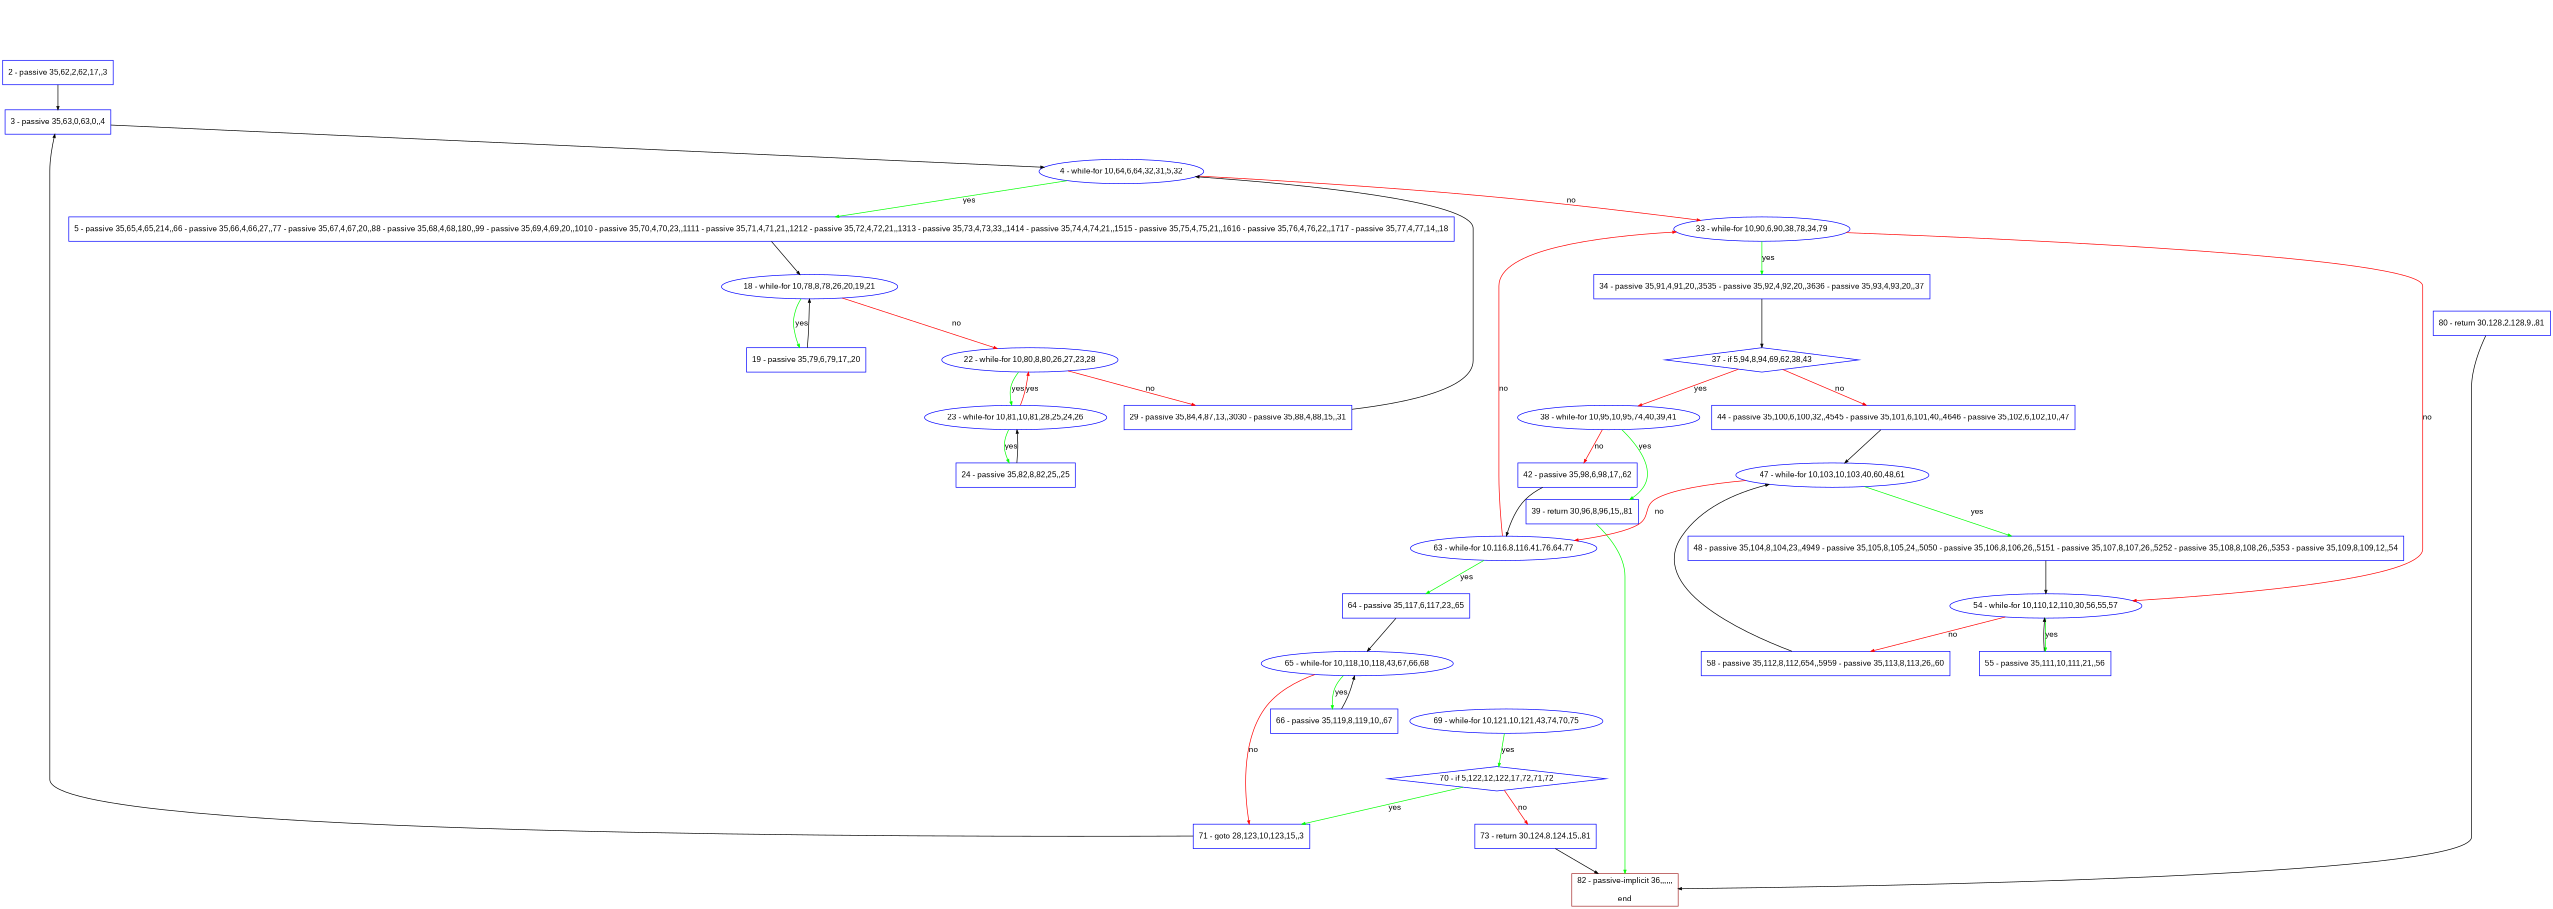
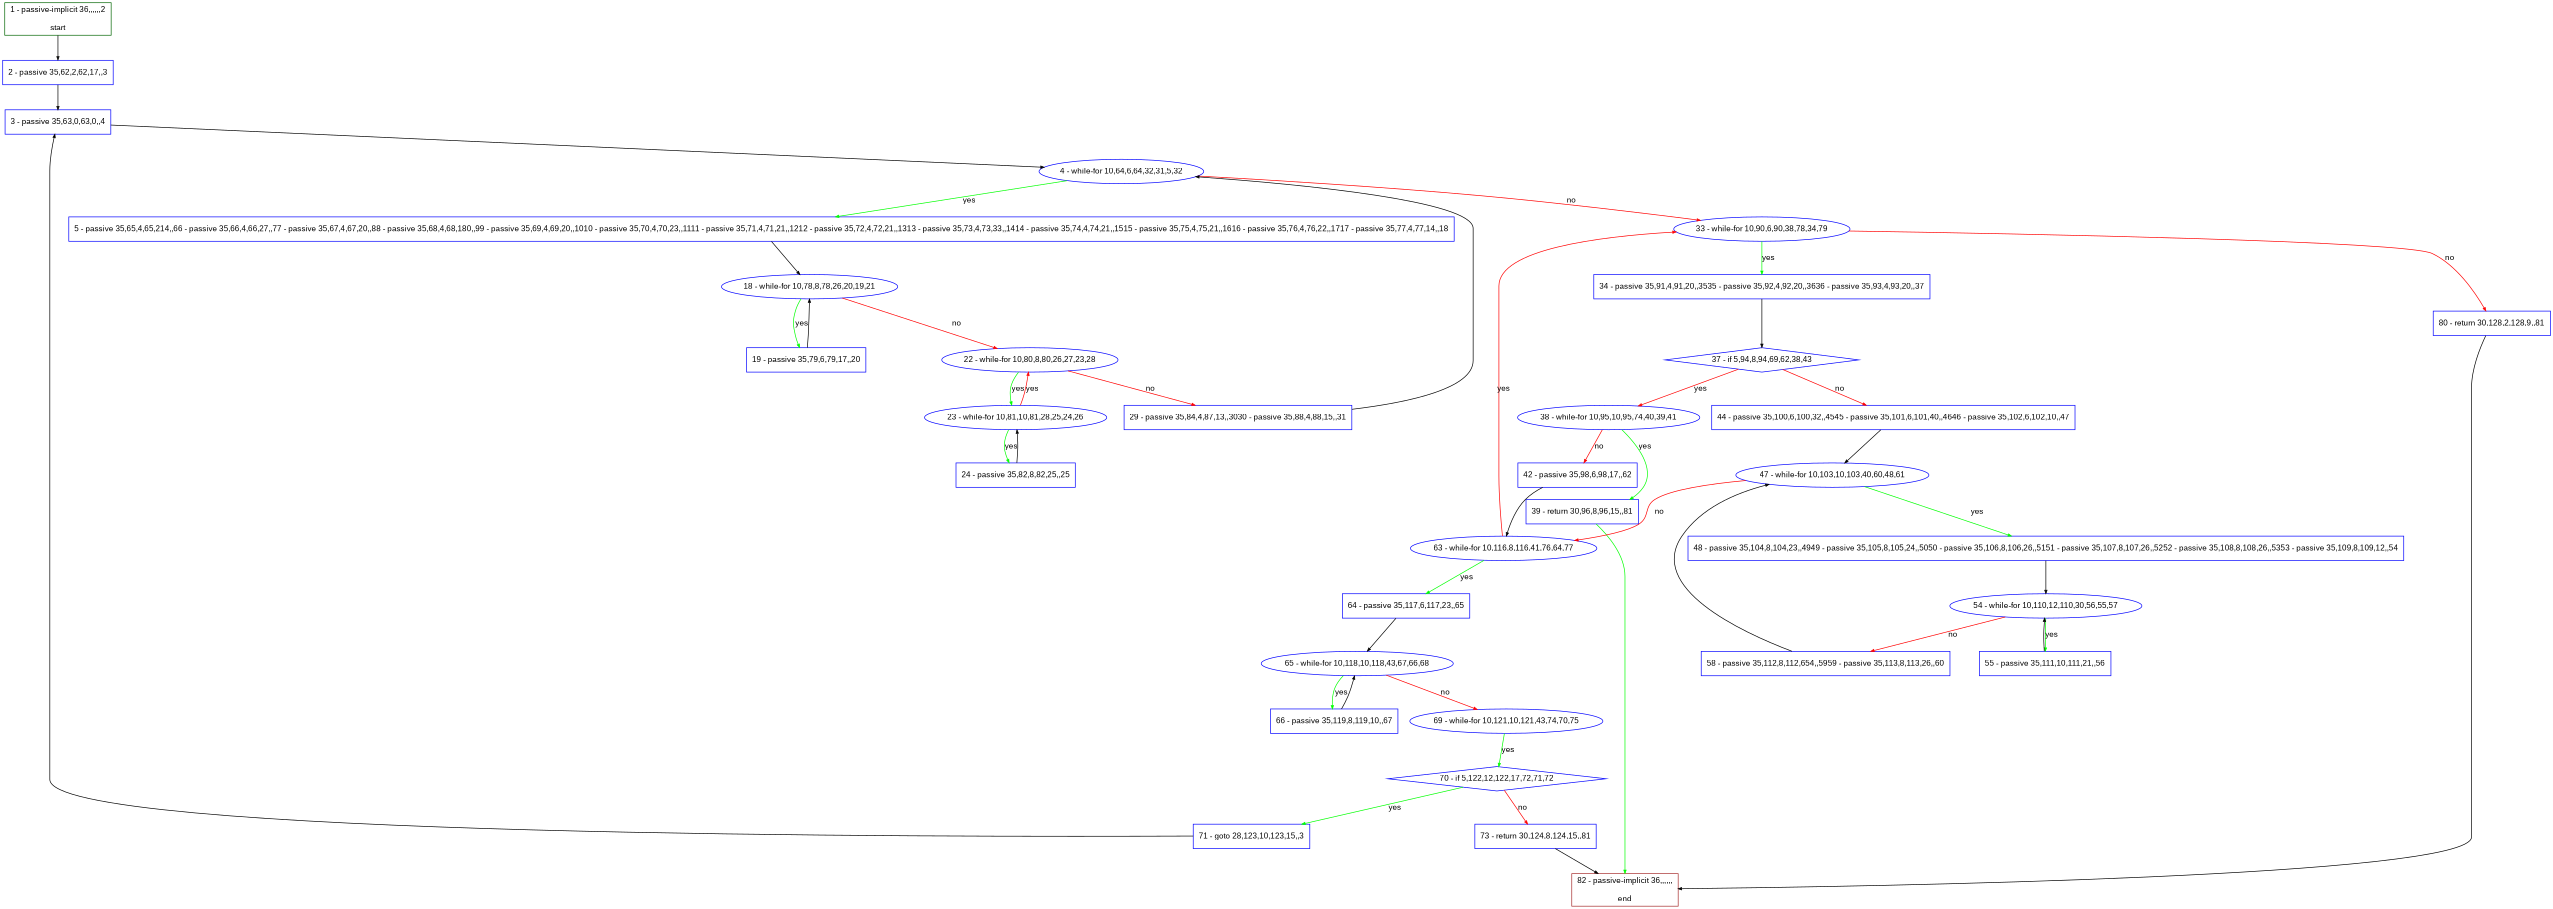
  digraph {
    bgcolor=white
    compound=true
    fillcolor="#FFFFCC"
    fontname=Arial
    fontsize=12
    pack=true
    packmode=clust
    style="rounded,filled"
    node [color="#0000ff" compound=true fillcolor="#ffffff" fixedsize=false fontname=Arial fontsize=12 node_initialized=no shape=box style=filled]
    edge [arrowhead=normal arrowsize=0.5 arrowtail=none color="#000000" compound=true dir=forward fontcolor=black fontname=Arial fontsize=12]
    n1 [label="2 - passive 35,62,2,62,17,,3"]
    n2 [label="3 - passive 35,63,0,63,0,,4"]
    n3 [label="4 - while-for 10,64,6,64,32,31,5,32" shape=oval]
+   n4 [color="#006400" label="1 - passive-implicit 36,,,,,,2\n\nstart"]
    n5 [label="5 - passive 35,65,4,65,214,,66 - passive 35,66,4,66,27,,77 - passive 35,67,4,67,20,,88 - passive 35,68,4,68,180,,99 - passive 35,69,4,69,20,,1010 - passive 35,70,4,70,23,,1111 - passive 35,71,4,71,21,,1212 - passive 35,72,4,72,21,,1313 - passive 35,73,4,73,33,,1414 - passive 35,74,4,74,21,,1515 - passive 35,75,4,75,21,,1616 - passive 35,76,4,76,22,,1717 - passive 35,77,4,77,14,,18"]
    n6 [label="33 - while-for 10,90,6,90,38,78,34,79" shape=oval]
    n7 [label="18 - while-for 10,78,8,78,26,20,19,21" shape=oval]
    n8 [label="34 - passive 35,91,4,91,20,,3535 - passive 35,92,4,92,20,,3636 - passive 35,93,4,93,20,,37"]
    n9 [label="80 - return 30,128,2,128,9,,81"]
    n10 [label="19 - passive 35,79,6,79,17,,20"]
    n11 [label="22 - while-for 10,80,8,80,26,27,23,28" shape=oval]
    n12 [label="37 - if 5,94,8,94,69,62,38,43" shape=diamond]
    n13 [color="#a52a2a" label="82 - passive-implicit 36,,,,,,\n\nend"]
    n14 [label="23 - while-for 10,81,10,81,28,25,24,26" shape=oval]
    n15 [label="29 - passive 35,84,4,87,13,,3030 - passive 35,88,4,88,15,,31"]
    n16 [label="24 - passive 35,82,8,82,25,,25"]
    n17 [label="38 - while-for 10,95,10,95,74,40,39,41" shape=oval]
    n18 [label="44 - passive 35,100,6,100,32,,4545 - passive 35,101,6,101,40,,4646 - passive 35,102,6,102,10,,47"]
    n19 [label="39 - return 30,96,8,96,15,,81"]
    n20 [label="42 - passive 35,98,6,98,17,,62"]
    n21 [label="47 - while-for 10,103,10,103,40,60,48,61" shape=oval]
    n22 [label="63 - while-for 10,116,8,116,41,76,64,77" shape=oval]
    n23 [label="48 - passive 35,104,8,104,23,,4949 - passive 35,105,8,105,24,,5050 - passive 35,106,8,106,26,,5151 - passive 35,107,8,107,26,,5252 - passive 35,108,8,108,26,,5353 - passive 35,109,8,109,12,,54"]
    n24 [label="64 - passive 35,117,6,117,23,,65"]
    n25 [label="65 - while-for 10,118,10,118,43,67,66,68" shape=oval]
    n26 [label="54 - while-for 10,110,12,110,30,56,55,57" shape=oval]
    n27 [label="55 - passive 35,111,10,111,21,,56"]
    n28 [label="58 - passive 35,112,8,112,654,,5959 - passive 35,113,8,113,26,,60"]
    n29 [label="66 - passive 35,119,8,119,10,,67"]
    n30 [label="69 - while-for 10,121,10,121,43,74,70,75" shape=oval]
    n31 [label="70 - if 5,122,12,122,17,72,71,72" shape=diamond]
    n32 [label="71 - goto 28,123,10,123,15,,3"]
    n33 [label="73 - return 30,124,8,124,15,,81"]
    n1 -> n2
    n2 -> n3
    n3 -> n5 [color="#00ff00" label=yes]
    n3 -> n6 [color="#ff0000" label=no]
+   n4 -> n1
    n5 -> n7
    n6 -> n8 [color="#00ff00" label=yes]
-   n6 -> n26 [color="#ff0000" label=no]
+   n6 -> n9 [color="#ff0000" label=no]
    n7 -> n10 [color="#00ff00" label=yes]
    n7 -> n11 [color="#ff0000" label=no]
    n8 -> n12
    n9 -> n13
    n10 -> n7
    n11 -> n14 [color="#00ff00" label=yes]
    n11 -> n15 [color="#ff0000" label=no]
    n12 -> n17 [color="#ff0000" label=yes]
    n12 -> n18 [color="#ff0000" label=no]
    n14 -> n11 [color="#ff0000" label=yes]
    n14 -> n16 [color="#00ff00" label=yes]
    n15 -> n3
    n16 -> n14
    n17 -> n19 [color="#00ff00" label=yes]
    n17 -> n20 [color="#ff0000" label=no]
    n18 -> n21
    n19 -> n13 [color="#00ff00"]
    n20 -> n22
    n21 -> n22 [color="#ff0000" label=no]
    n21 -> n23 [color="#00ff00" label=yes]
-   n22 -> n6 [color="#ff0000" label=no]
+   n22 -> n6 [color="#ff0000" label=yes]
    n22 -> n24 [color="#00ff00" label=yes]
    n23 -> n26
    n24 -> n25
    n25 -> n29 [color="#00ff00" label=yes]
-   n25 -> n32 [color="#ff0000" label=no]
+   n25 -> n30 [color="#ff0000" label=no]
    n26 -> n27 [color="#00ff00" label=yes]
    n26 -> n28 [color="#ff0000" label=no]
    n27 -> n26
    n28 -> n21
    n29 -> n25
    n30 -> n31 [color="#00ff00" label=yes]
    n31 -> n32 [color="#00ff00" label=yes]
    n31 -> n33 [color="#ff0000" label=no]
    n32 -> n2
    n33 -> n13
  }
